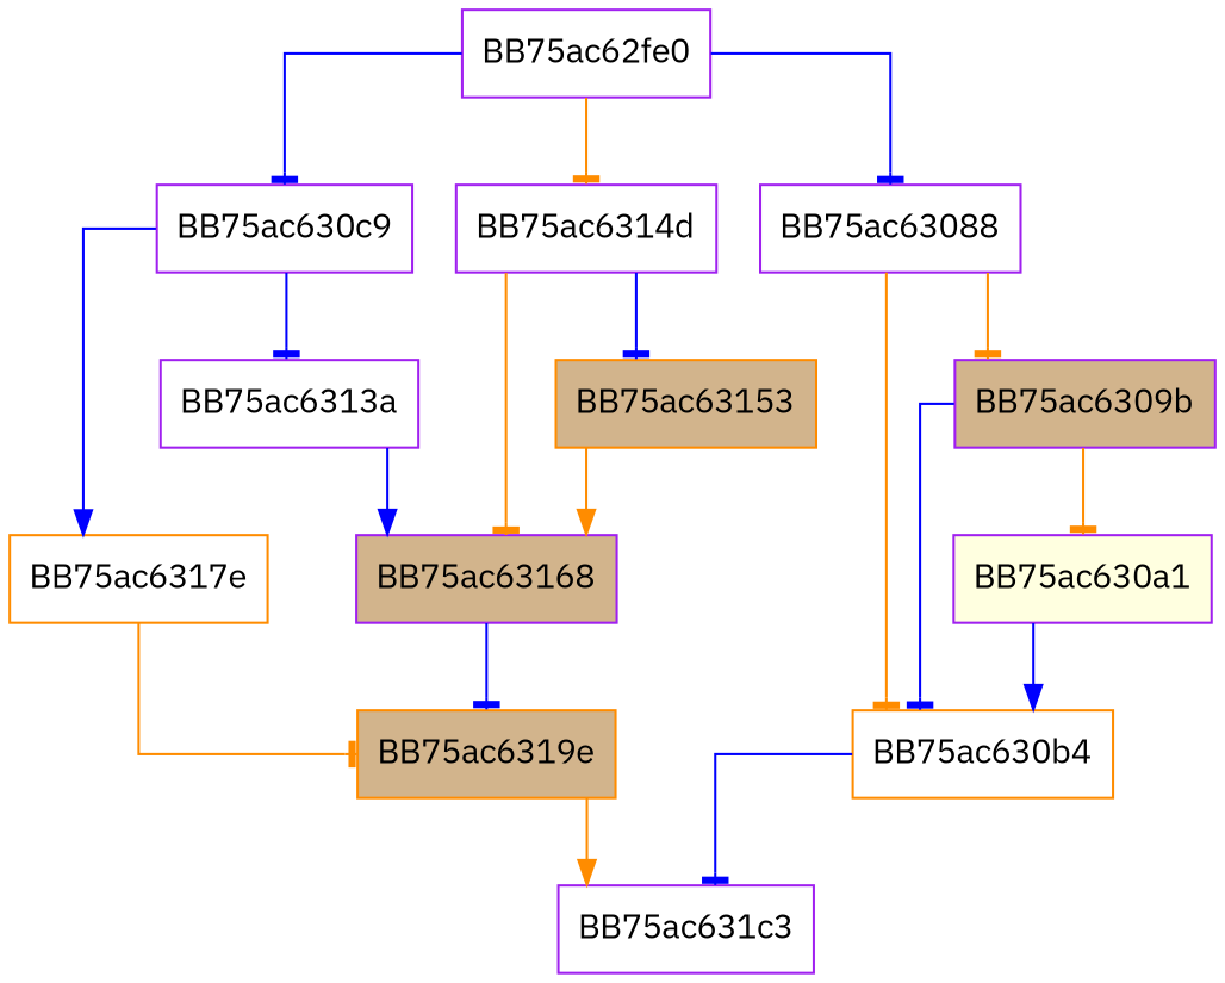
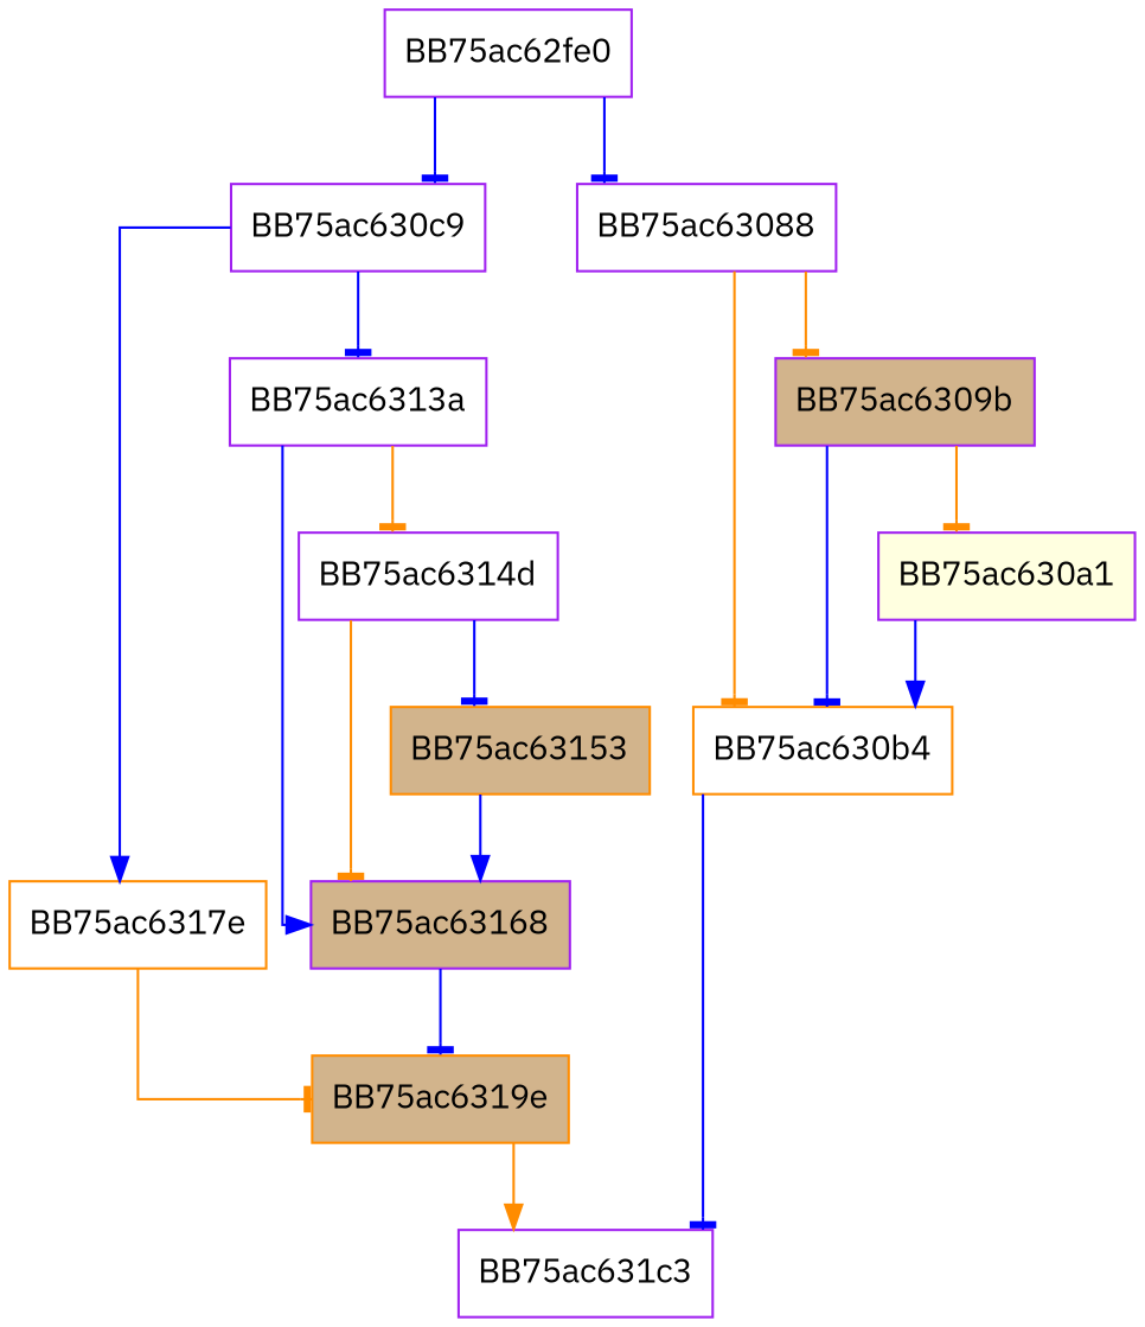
  digraph {
    fontname="IBM Plex Sans"
    splines=ortho
    node [color=purple fillcolor=white fontname="IBM Plex Sans" shape=box style=filled]
    edge [arrowhead=tee color=blue fontname="IBM Plex Sans"]
    BB75ac62fe0
    BB75ac630c9
    BB75ac63088
    BB75ac6317e [color=darkorange]
    BB75ac6313a
    BB75ac630b4 [color=darkorange]
    BB75ac6309b [fillcolor=tan]
    BB75ac6319e [color=darkorange fillcolor=tan]
    BB75ac63168 [fillcolor=tan]
    BB75ac6314d
    BB75ac631c3
    BB75ac630a1 [fillcolor=lightyellow]
    BB75ac63153 [color=darkorange fillcolor=tan]
    BB75ac62fe0 -> BB75ac630c9
    BB75ac62fe0 -> BB75ac63088
    BB75ac630c9 -> BB75ac6317e [arrowhead=normal]
    BB75ac630c9 -> BB75ac6313a
    BB75ac63088 -> BB75ac630b4 [color=darkorange]
    BB75ac63088 -> BB75ac6309b [color=darkorange]
    BB75ac6317e -> BB75ac6319e [color=darkorange]
    BB75ac6313a -> BB75ac63168 [arrowhead=normal]
-   BB75ac62fe0 -> BB75ac6314d [color=darkorange]
+   BB75ac6313a -> BB75ac6314d [color=darkorange]
    BB75ac630b4 -> BB75ac631c3
    BB75ac6309b -> BB75ac630b4
    BB75ac6309b -> BB75ac630a1 [color=darkorange]
    BB75ac6319e -> BB75ac631c3 [arrowhead=normal color=darkorange]
    BB75ac63168 -> BB75ac6319e
    BB75ac6314d -> BB75ac63168 [color=darkorange]
    BB75ac6314d -> BB75ac63153
    BB75ac630a1 -> BB75ac630b4 [arrowhead=normal]
-   BB75ac63153 -> BB75ac63168 [arrowhead=normal color=darkorange]
+   BB75ac63153 -> BB75ac63168 [arrowhead=normal]
  }
